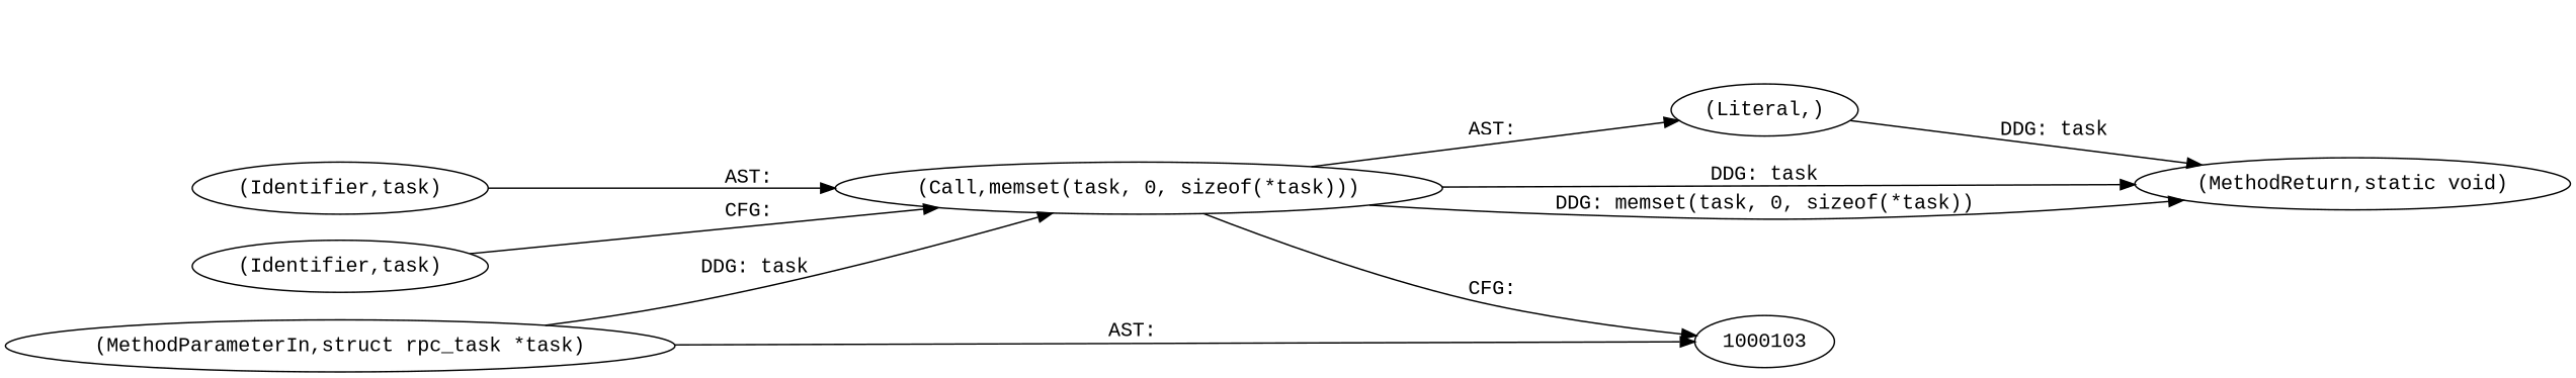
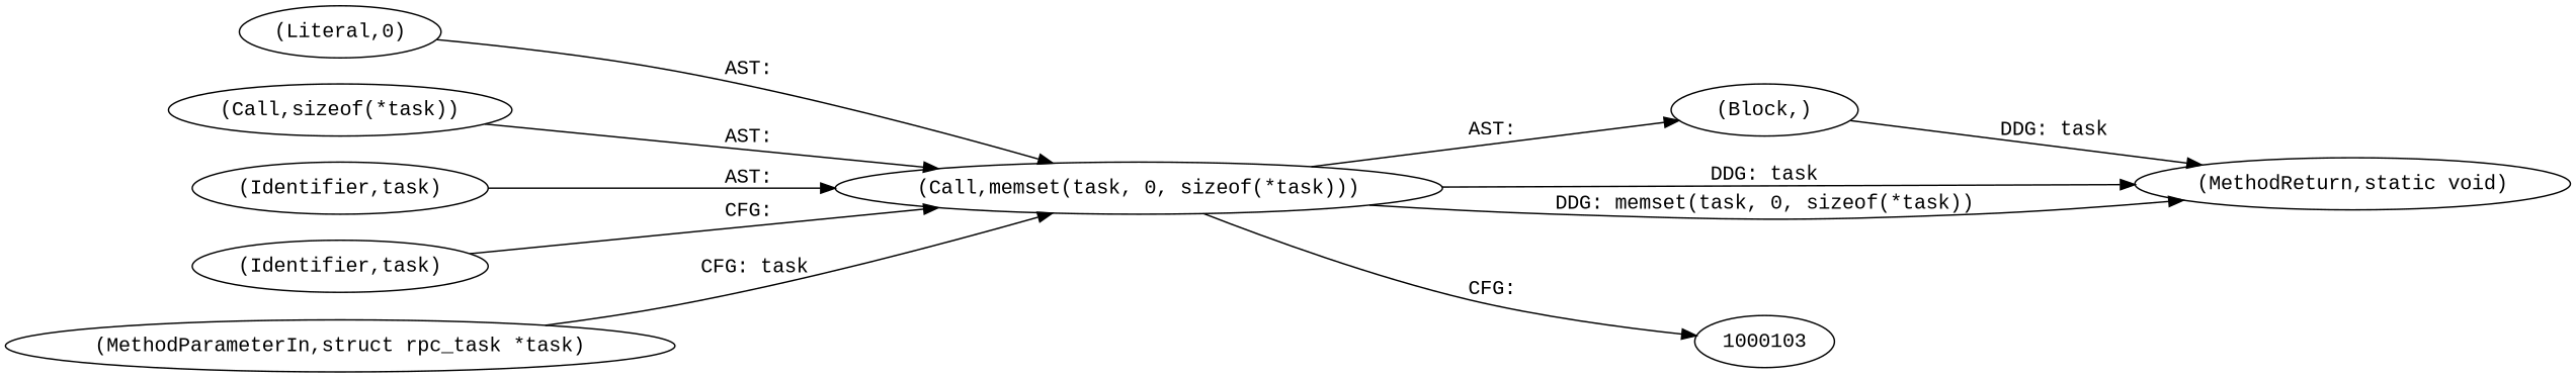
  digraph {
    fontname="Liberation Mono"
    rankdir=LR
    node [fontname="Liberation Mono"]
    edge [fontname="Liberation Mono"]
    n1 [label="(Call,memset(task, 0, sizeof(*task)))"]
-   n2 [label="(Literal,)"]
+   n2 [label="(Block,)"]
    n3 [label="(MethodReturn,static void)"]
    1000103
+   n5 [label="(Call,sizeof(*task))"]
    n6 [label="(MethodParameterIn,struct rpc_task *task)"]
    n7 [label="(Identifier,task)"]
    n8 [label="(Identifier,task)"]
+   n9 [label="(Literal,0)"]
    n1 -> n2 [label="AST: "]
    n1 -> n3 [label="DDG: task"]
    n1 -> n3 [label="DDG: memset(task, 0, sizeof(*task))"]
    n1 -> 1000103 [label="CFG: "]
    n2 -> n3 [label="DDG: task"]
-   n6 -> n1 [label="DDG: task"]
-   n6 -> 1000103 [label="AST: "]
+   n5 -> n1 [label="AST: "]
+   n6 -> n1 [label="CFG: task"]
    n7 -> n1 [label="AST: "]
    n8 -> n1 [label="CFG: "]
+   n9 -> n1 [label="AST: "]
  }
